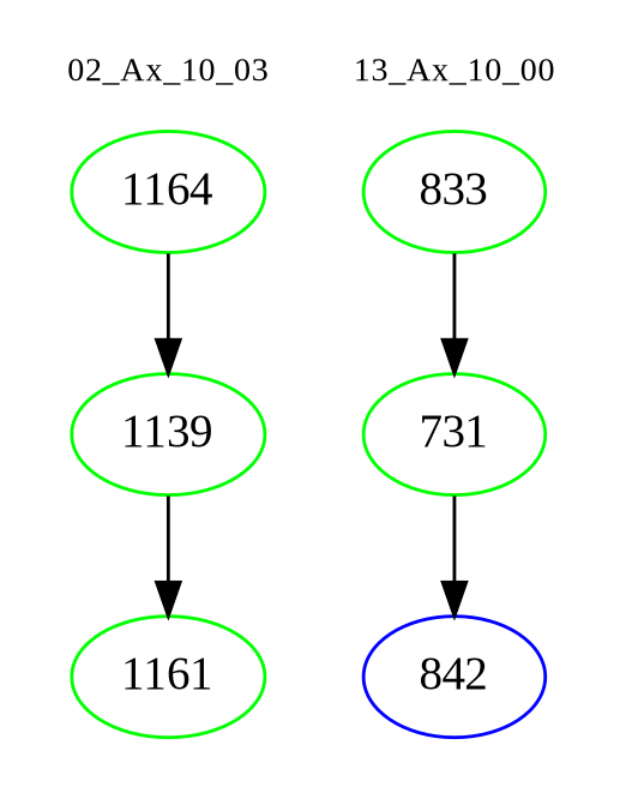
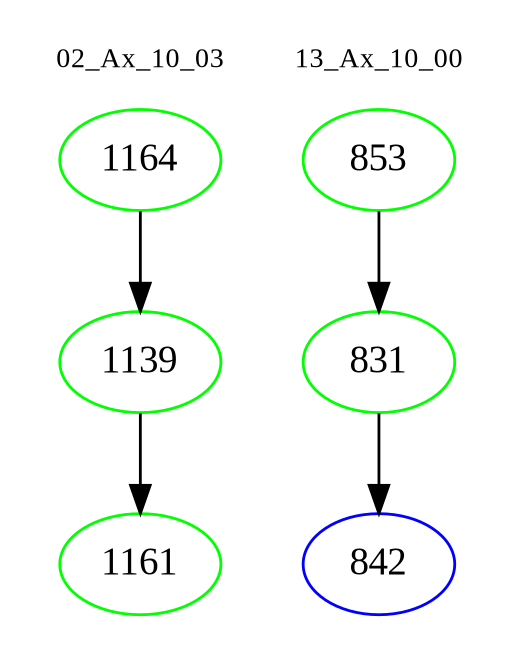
  digraph {
    fontname="Liberation Serif"
    node [color=green fontname="Liberation Serif"]
    edge [color=black fontname="Liberation Serif"]
    n1 [label=1164]
    n2 [label=1139]
    n3 [label=1161]
-   n4 [label=833]
-   n5 [label=731]
+   n4 [label=853]
+   n5 [label=831]
    n6 [color=blue label=842]
    subgraph cluster_1 {
      color=white
      fontsize=10
      label="02_Ax_10_03"
      n1
      n2
      n3
    }
    subgraph cluster_2 {
      color=white
      fontsize=10
      label="13_Ax_10_00"
      n4
      n5
      n6
    }
    n1 -> n2
    n2 -> n3
    n4 -> n5
    n5 -> n6
  }
